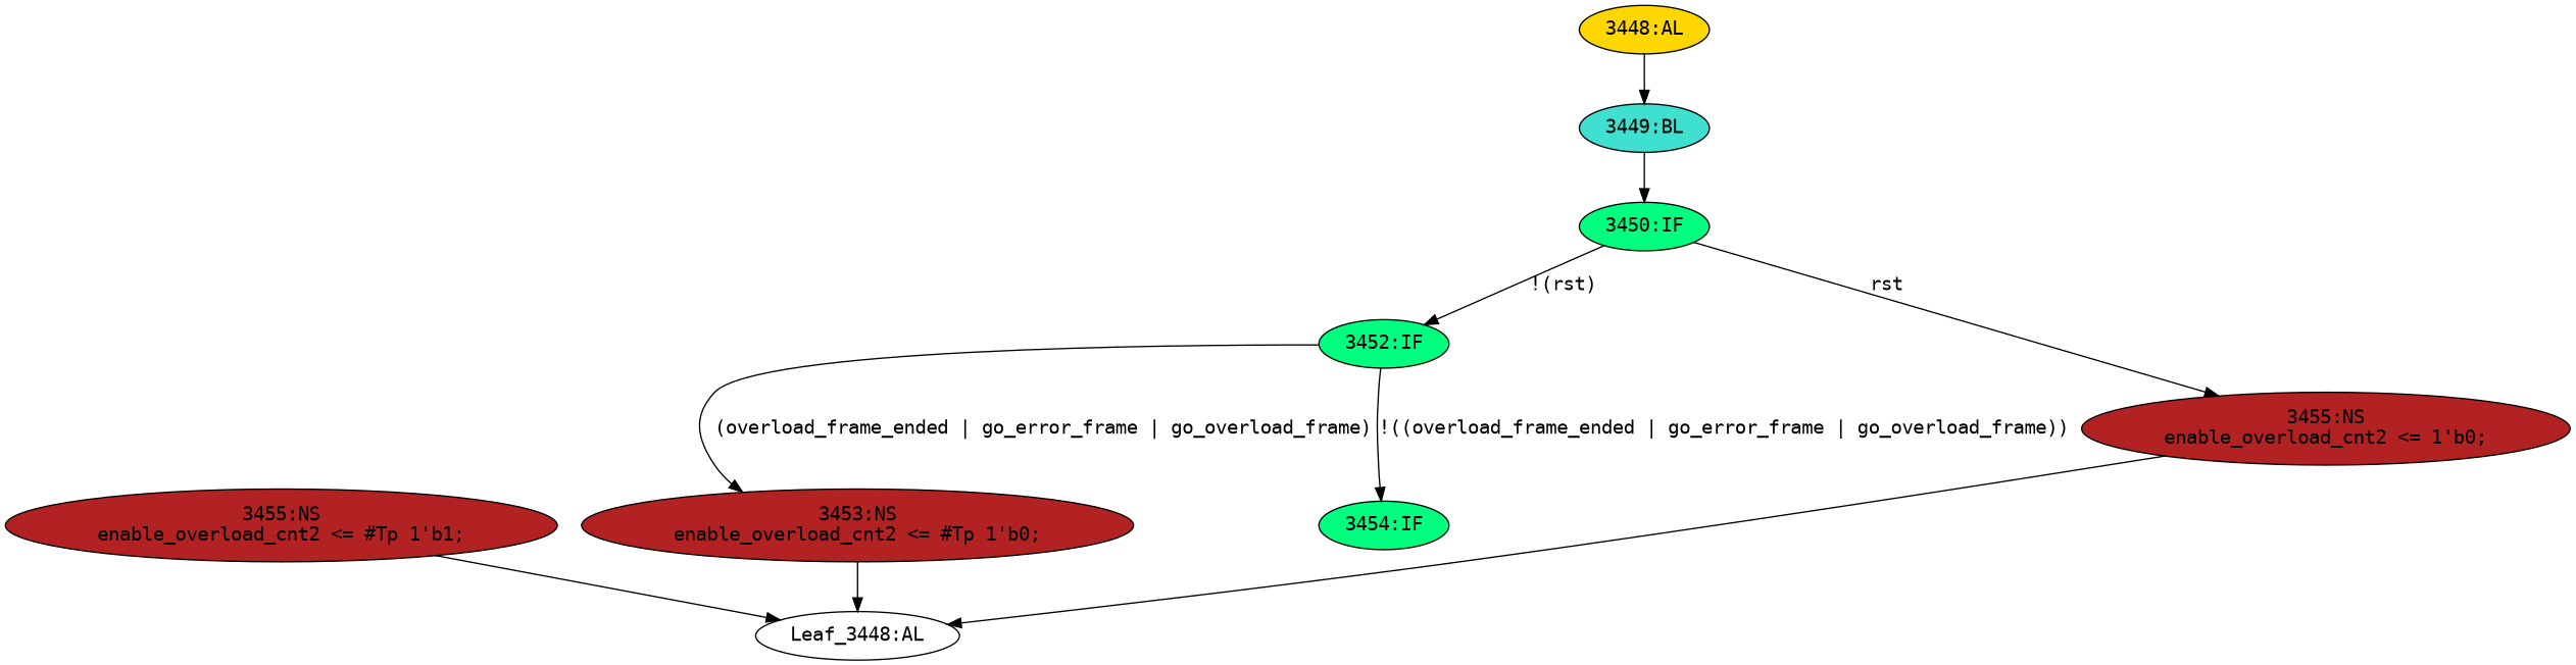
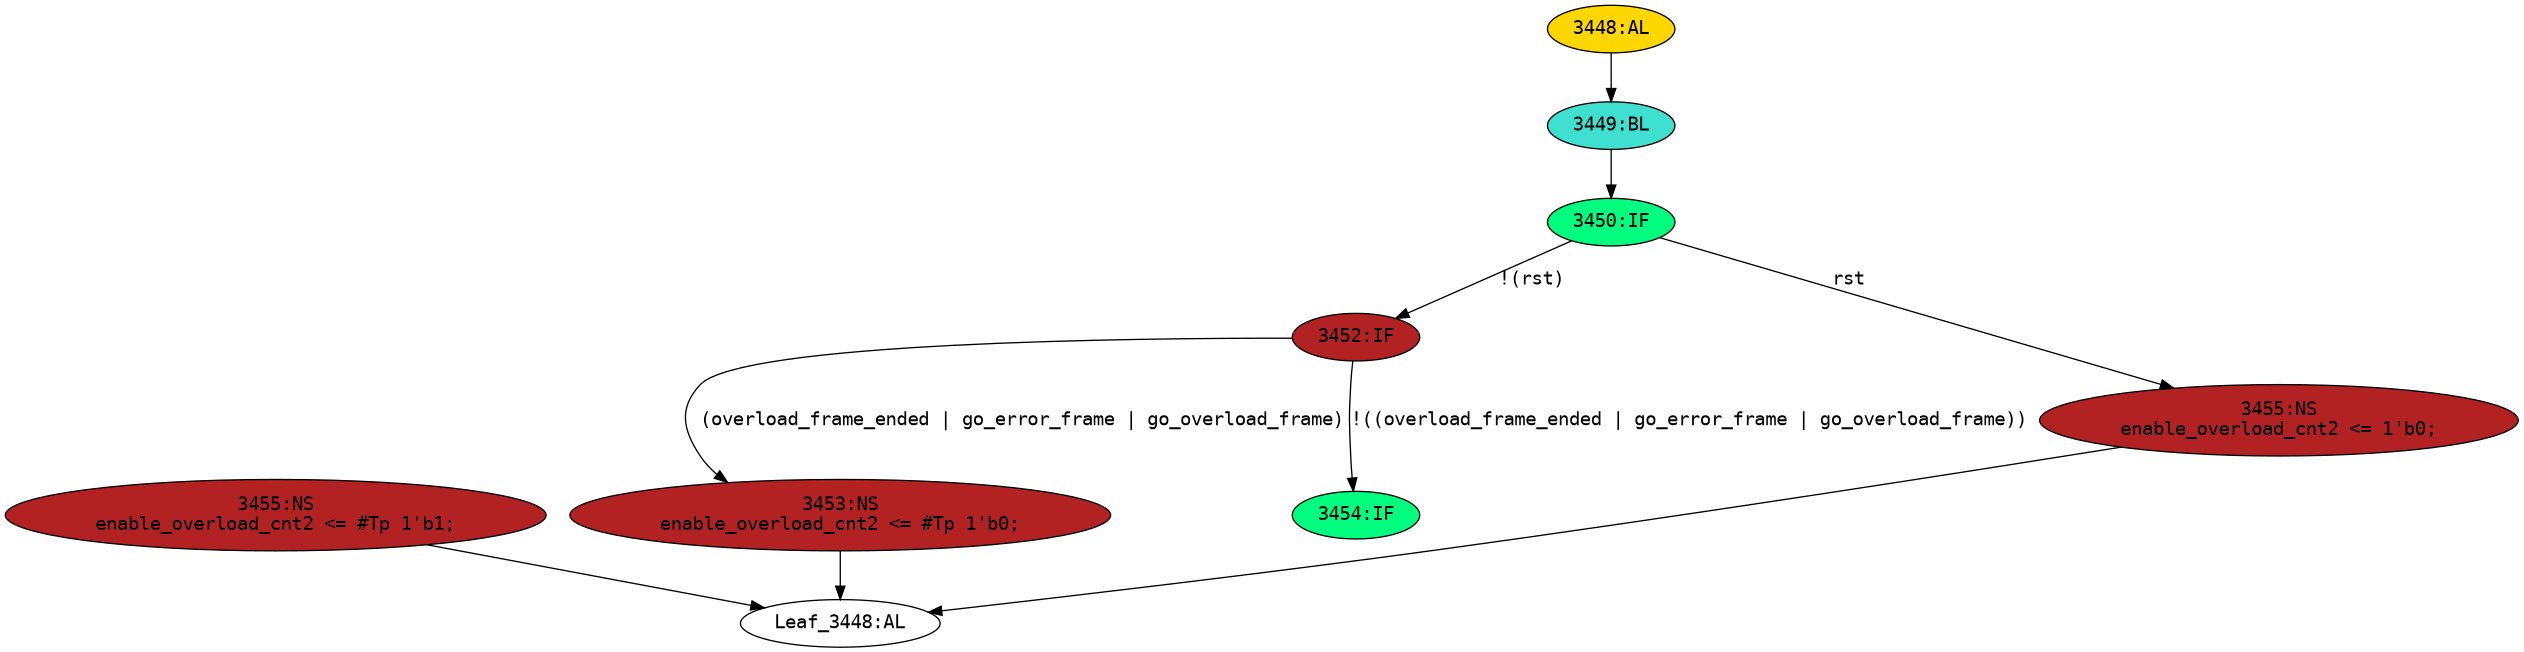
  strict digraph {
    fontname="DejaVu Sans Mono"
    node [fillcolor=springgreen fontname="DejaVu Sans Mono" statements="[]" style=filled typ=IfStatement]
    edge [cond="[]" fontname="DejaVu Sans Mono" lineno=None]
-   n1 [ast="<pyverilog.vparser.ast.IfStatement object at 0x7f44f6b19f50>" label="3452:IF"]
+   n1 [ast="<pyverilog.vparser.ast.IfStatement object at 0x7f44f6b19f50>" fillcolor=firebrick label="3452:IF"]
    n2 [ast="<pyverilog.vparser.ast.NonblockingSubstitution object at 0x7f44f6b273d0>" fillcolor=firebrick label="3453:NS\nenable_overload_cnt2 <= #Tp 1'b0;" statements="[<pyverilog.vparser.ast.NonblockingSubstitution object at 0x7f44f6b273d0>]" typ=NonblockingSubstitution]
    n3 [ast="<pyverilog.vparser.ast.IfStatement object at 0x7f44f6b19fd0>" label="3454:IF"]
    n4 [def_var="['enable_overload_cnt2']" label="Leaf_3448:AL" fillcolor="" statements="" style="" typ=""]
    n5 [ast="<pyverilog.vparser.ast.NonblockingSubstitution object at 0x7f44f6b19f90>" fillcolor=firebrick label="3455:NS\nenable_overload_cnt2 <= #Tp 1'b1;" statements="[<pyverilog.vparser.ast.NonblockingSubstitution object at 0x7f44f6b19f90>]" typ=NonblockingSubstitution]
    n6 [ast="<pyverilog.vparser.ast.Block object at 0x7f44f6b277d0>" fillcolor=turquoise label="3449:BL" typ=Block]
    n7 [ast="<pyverilog.vparser.ast.IfStatement object at 0x7f44f6b27810>" label="3450:IF"]
    n8 [ast="<pyverilog.vparser.ast.NonblockingSubstitution object at 0x7f44f6b27850>" fillcolor=firebrick label="3455:NS\nenable_overload_cnt2 <= 1'b0;" statements="[<pyverilog.vparser.ast.NonblockingSubstitution object at 0x7f44f6b27850>]" typ=NonblockingSubstitution]
    n9 [ast="<pyverilog.vparser.ast.Always object at 0x7f44f6b27a10>" clk_sens=True fillcolor=gold label="3448:AL" sens="['clk', 'rst']" typ=Always use_var="['overload_flag_over', 'go_overload_frame', 'go_error_frame', 'sampled_bit', 'overload_frame_ended', 'rst', 'overload_frame']"]
    n1 -> n2 [cond="['overload_frame_ended', 'go_error_frame', 'go_overload_frame']" label="(overload_frame_ended | go_error_frame | go_overload_frame)" lineno=3452]
    n1 -> n3 [cond="['overload_frame_ended', 'go_error_frame', 'go_overload_frame']" label="!((overload_frame_ended | go_error_frame | go_overload_frame))" lineno=3452]
    n2 -> n4
    n5 -> n4
    n6 -> n7
    n7 -> n1 [cond="['rst']" label="!(rst)" lineno=3450]
    n7 -> n8 [cond="['rst']" label=rst lineno=3450]
    n8 -> n4
    n9 -> n6
  }
